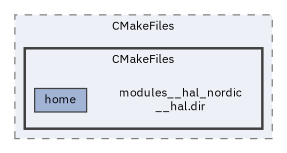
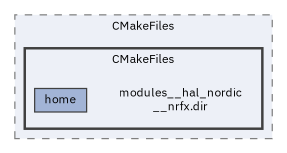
  digraph {
    compound=true
    fontname="IBM Plex Sans"
    node [fontname="IBM Plex Sans" fontsize=10]
-   n1 [height=0.2 label="modules__hal_nordic\l__hal.dir" shape=plaintext width=0.4]
+   n1 [height=0.2 label="modules__hal_nordic\l__nrfx.dir" shape=plaintext width=0.4]
    n2 [color=grey25 fillcolor="#a2b4d6" height=0.2 label=home shape=box style=filled width=0.4]
    subgraph cluster_1 {
      bgcolor="#edf0f7"
      fontsize=10
      label=CMakeFiles
      pencolor=grey50
      style="filled,dashed"
      subgraph cluster_2 {
        bgcolor="#edf0f7"
        fontsize=10
        pencolor=grey25
        style="filled,bold"
        n1
        n2
      }
    }
  }
